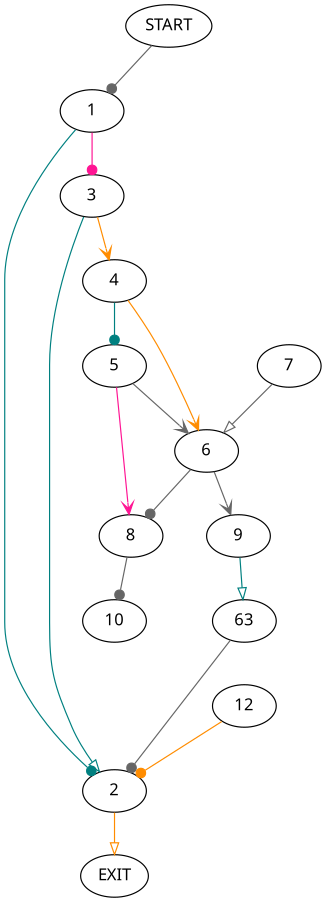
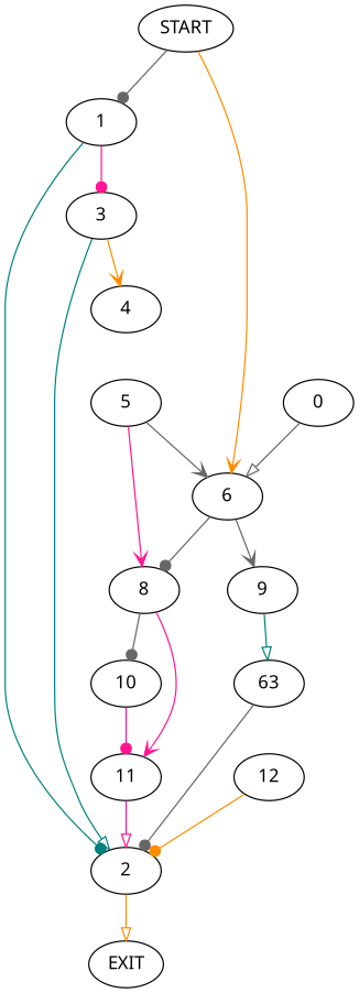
  digraph {
    fontname="Noto Sans"
    node [fontname="Noto Sans"]
    edge [arrowhead=dot color=gray40 fontname="Noto Sans"]
    n1 [label=START]
    1
    2
    3
    n5 [label=EXIT]
    4
    5
    6
    8
    9
-   7
+   7 [label=0]
    10
+   11
    n14 [label=63]
    12
    n1 -> 1
    1 -> 2 [color=teal]
    1 -> 3 [color=deeppink]
    2 -> n5 [arrowhead=onormal color=darkorange]
    3 -> 2 [arrowhead=onormal color=teal]
    3 -> 4 [arrowhead=vee color=darkorange]
-   4 -> 5 [color=teal]
-   4 -> 6 [arrowhead=vee color=darkorange]
+   n1 -> 6 [arrowhead=vee color=darkorange]
    5 -> 6 [arrowhead=vee]
    5 -> 8 [arrowhead=vee color=deeppink]
    6 -> 8
    6 -> 9 [arrowhead=vee]
    8 -> 10
+   8 -> 11 [arrowhead=vee color=deeppink]
    9 -> n14 [arrowhead=onormal color=teal]
    7 -> 6 [arrowhead=onormal]
+   10 -> 11 [color=deeppink]
+   11 -> 2 [arrowhead=onormal color=deeppink]
    n14 -> 2
    12 -> 2 [color=darkorange]
  }
